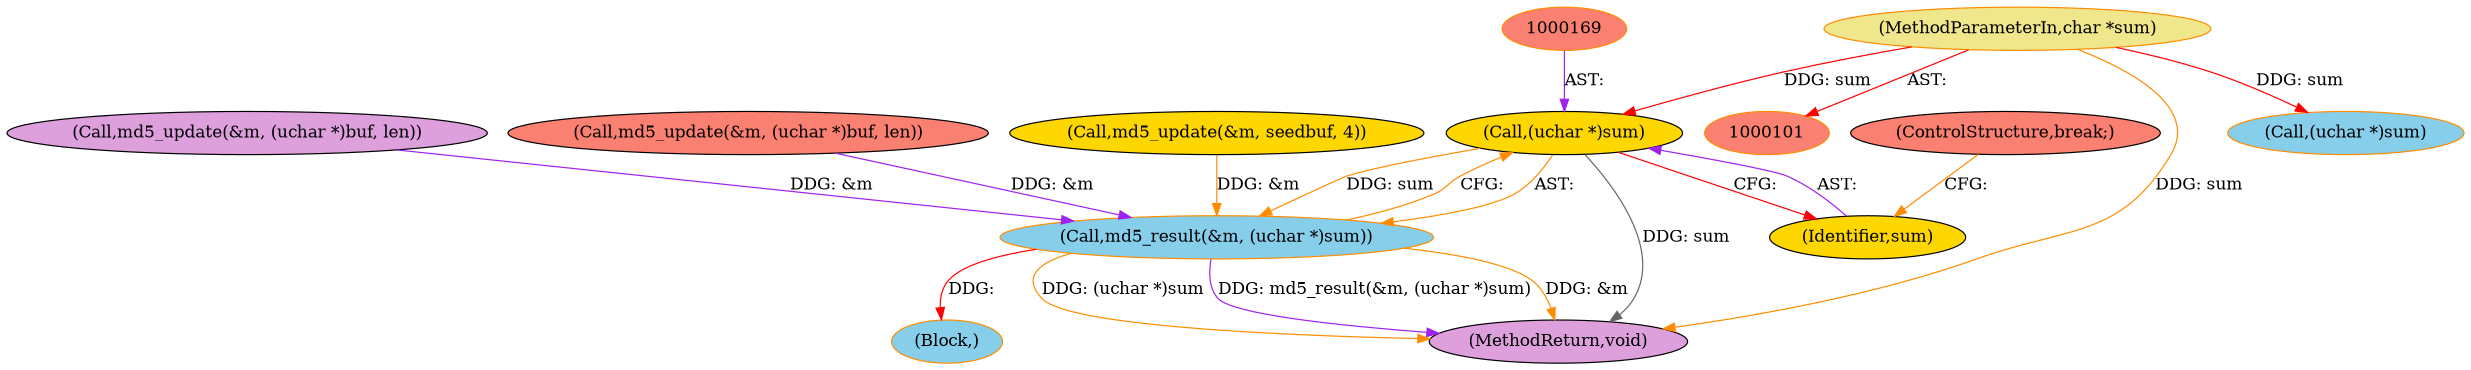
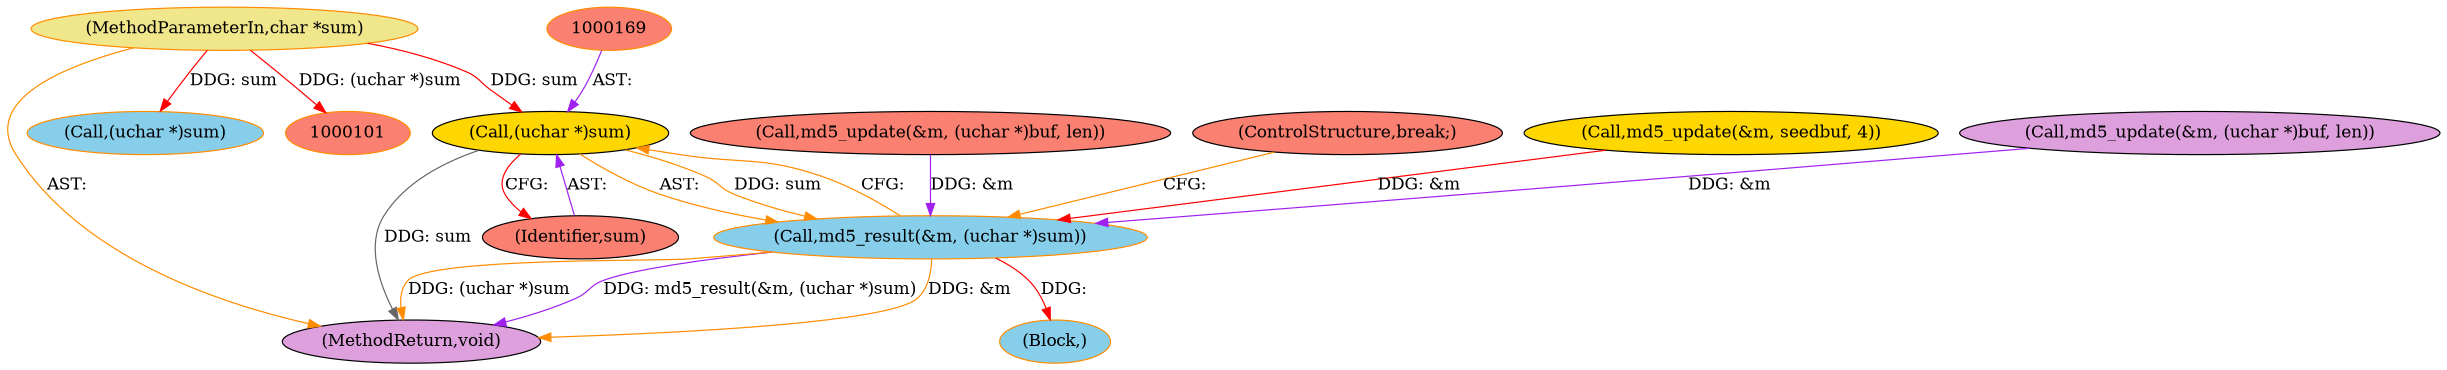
  digraph {
    node [color=black fillcolor=salmon style=filled]
    edge [color=darkorange]
    n1 [fillcolor=gold label="(Call,(uchar *)sum)"]
    n2 [color=darkorange fillcolor=skyblue label="(Call,md5_result(&m, (uchar *)sum))"]
-   n3 [fillcolor=gold label="(Identifier,sum)"]
+   n3 [label="(Identifier,sum)"]
    n4 [fillcolor=plum label="(MethodReturn,void)"]
    n5 [color=darkorange fillcolor=skyblue label="(Block,)"]
    n6 [color=darkorange fillcolor=khaki label="(MethodParameterIn,char *sum)"]
    n7 [color=darkorange fillcolor=skyblue label="(Call,(uchar *)sum)"]
    1000101 [color=darkorange]
    n9 [label="(Call,md5_update(&m, (uchar *)buf, len))"]
    n10 [label="(ControlStructure,break;)"]
    n11 [fillcolor=gold label="(Call,md5_update(&m, seedbuf, 4))"]
    n12 [fillcolor=plum label="(Call,md5_update(&m, (uchar *)buf, len))"]
    n13 [color=darkorange label=1000169]
    n1 -> n2 [label="AST: "]
    n1 -> n2 [label="DDG: sum"]
    n1 -> n3 [color=red label="CFG: "]
    n1 -> n4 [color=gray40 label="DDG: sum"]
    n2 -> n1 [label="CFG: "]
    n2 -> n4 [color=purple label="DDG: md5_result(&m, (uchar *)sum)"]
    n2 -> n4 [label="DDG: &m"]
    n2 -> n4 [label="DDG: (uchar *)sum"]
    n2 -> n5 [color=red label="DDG: "]
    n3 -> n1 [color=purple label="AST: "]
    n6 -> n1 [color=red label="DDG: sum"]
-   n6 -> n4 [label="DDG: sum"]
+   n6 -> n4 [label="AST: "]
    n6 -> n7 [color=red label="DDG: sum"]
-   n6 -> 1000101 [color=red label="AST: "]
+   n6 -> 1000101 [color=red label="DDG: (uchar *)sum"]
    n9 -> n2 [color=purple label="DDG: &m"]
-   n10 -> n3 [label="CFG: "]
-   n11 -> n2 [label="DDG: &m"]
+   n10 -> n2 [label="CFG: "]
+   n11 -> n2 [color=red label="DDG: &m"]
    n12 -> n2 [color=purple label="DDG: &m"]
    n13 -> n1 [color=purple label="AST: "]
  }
